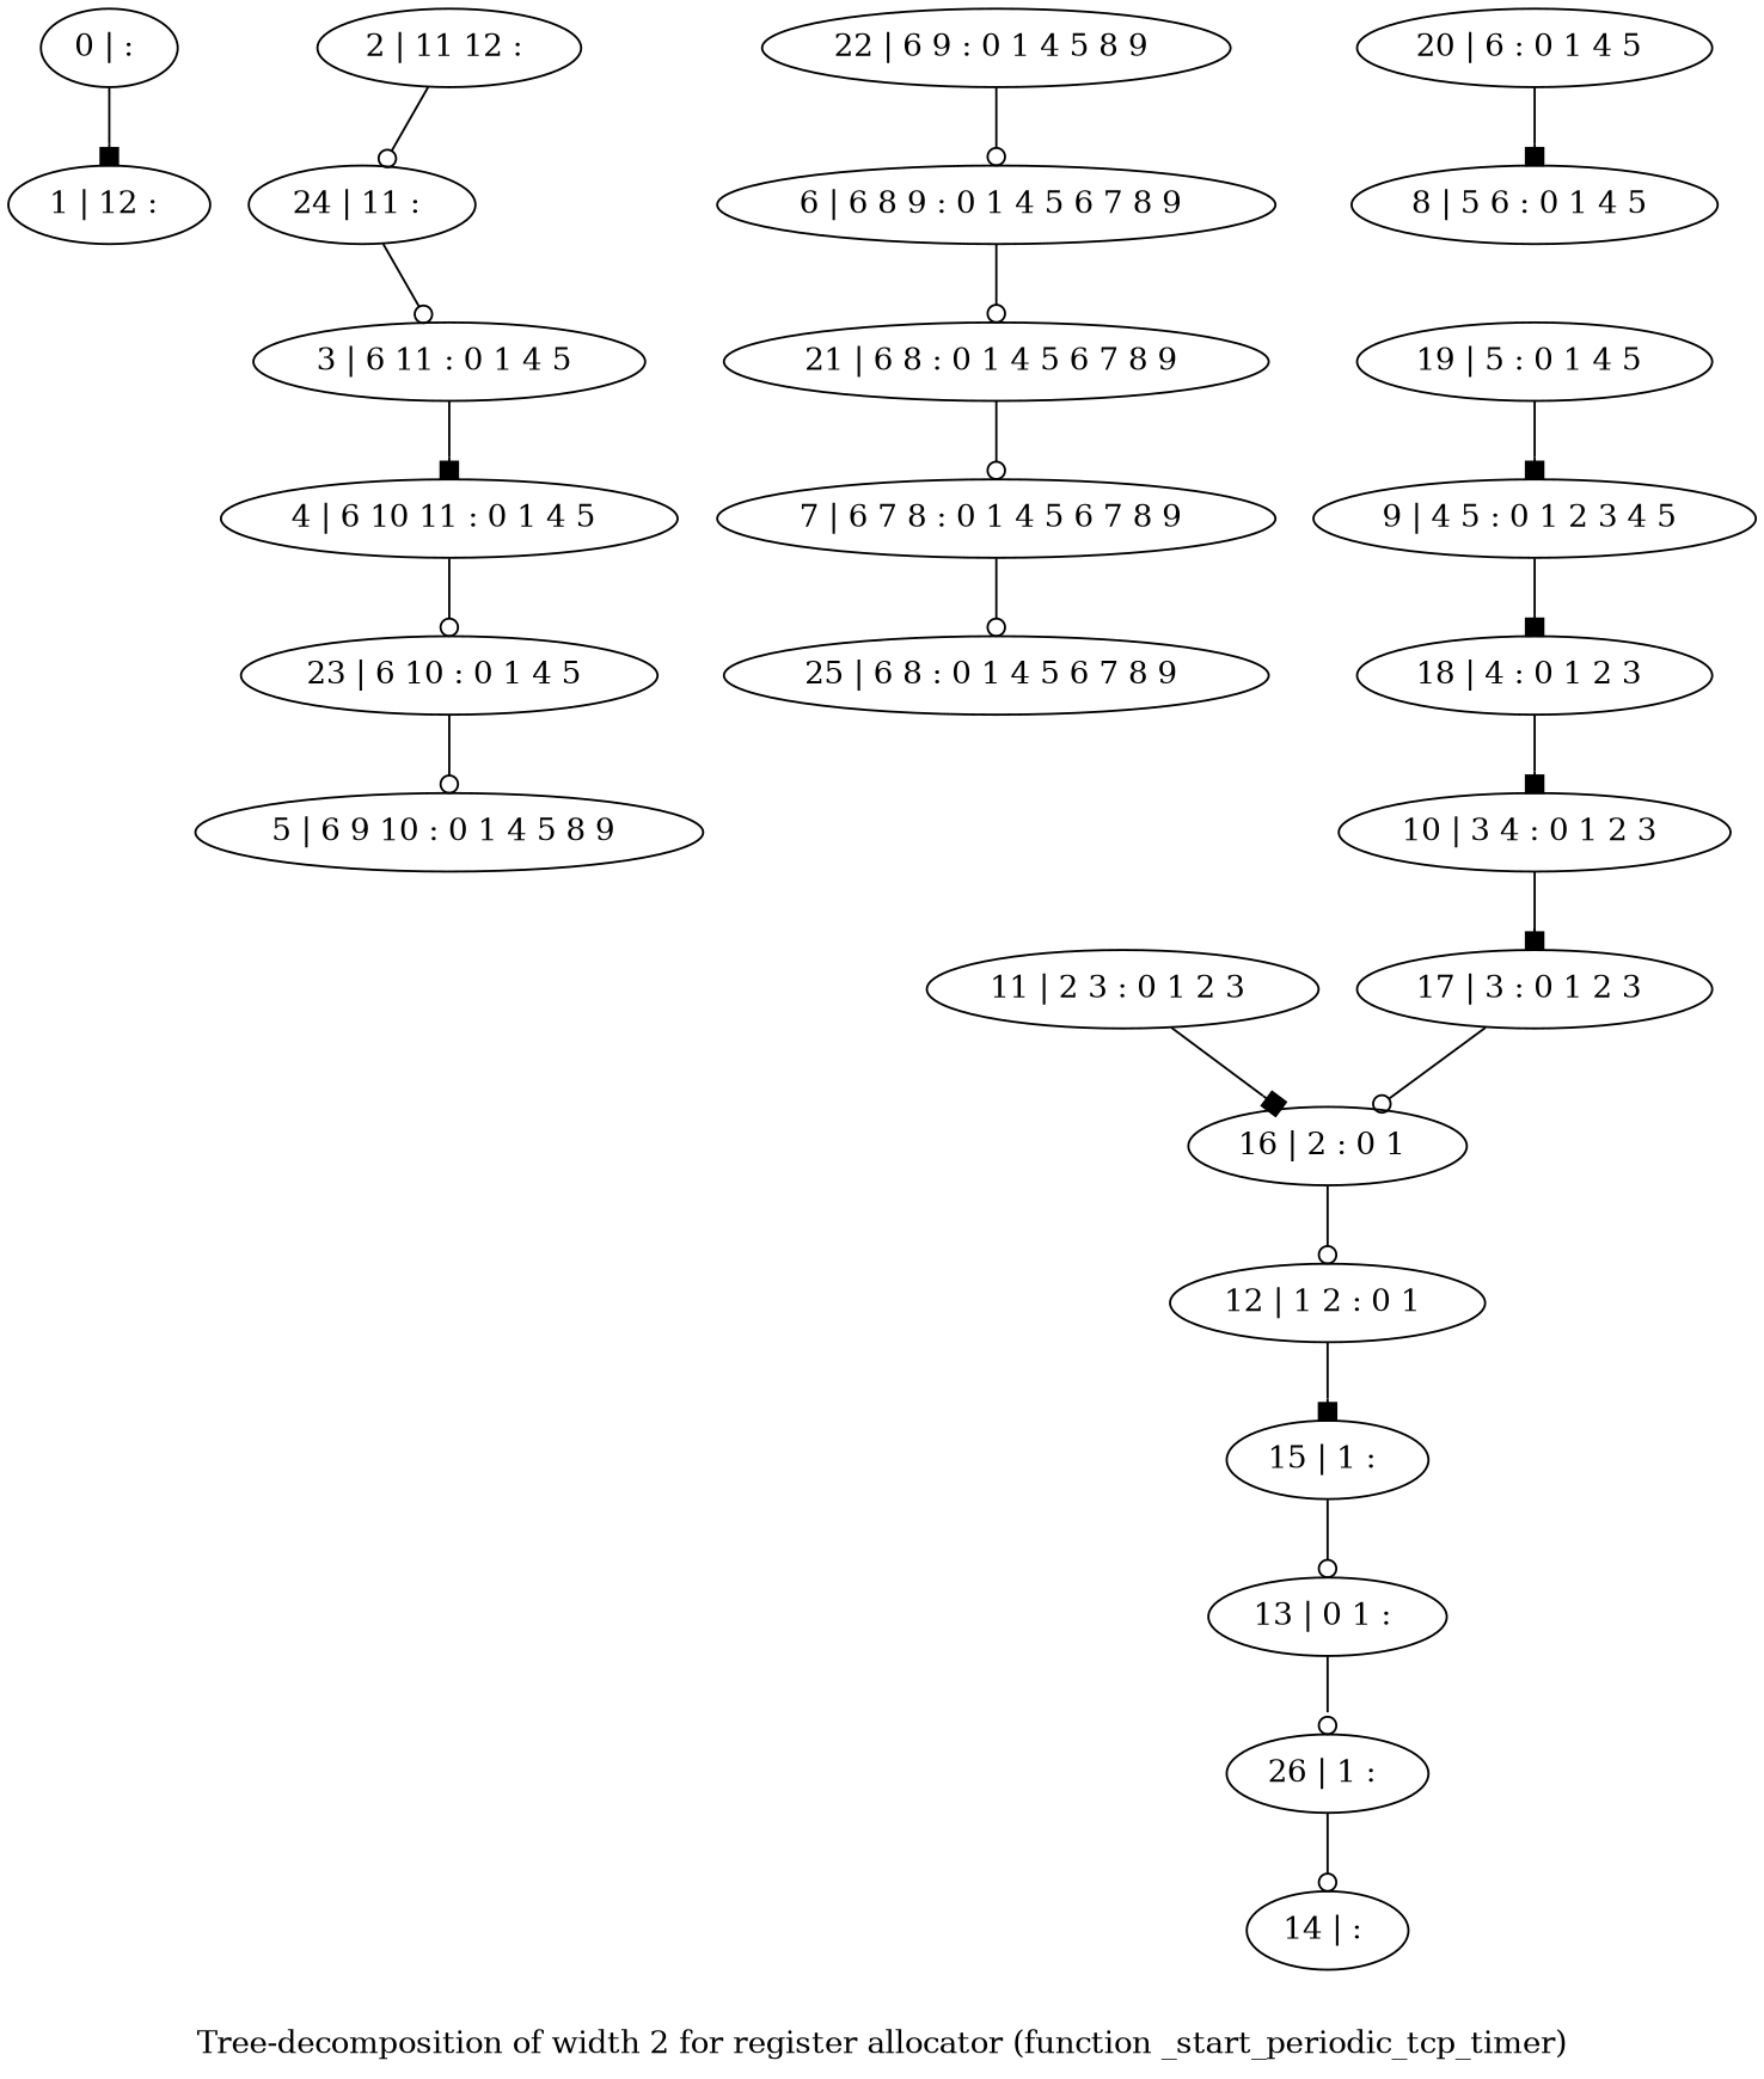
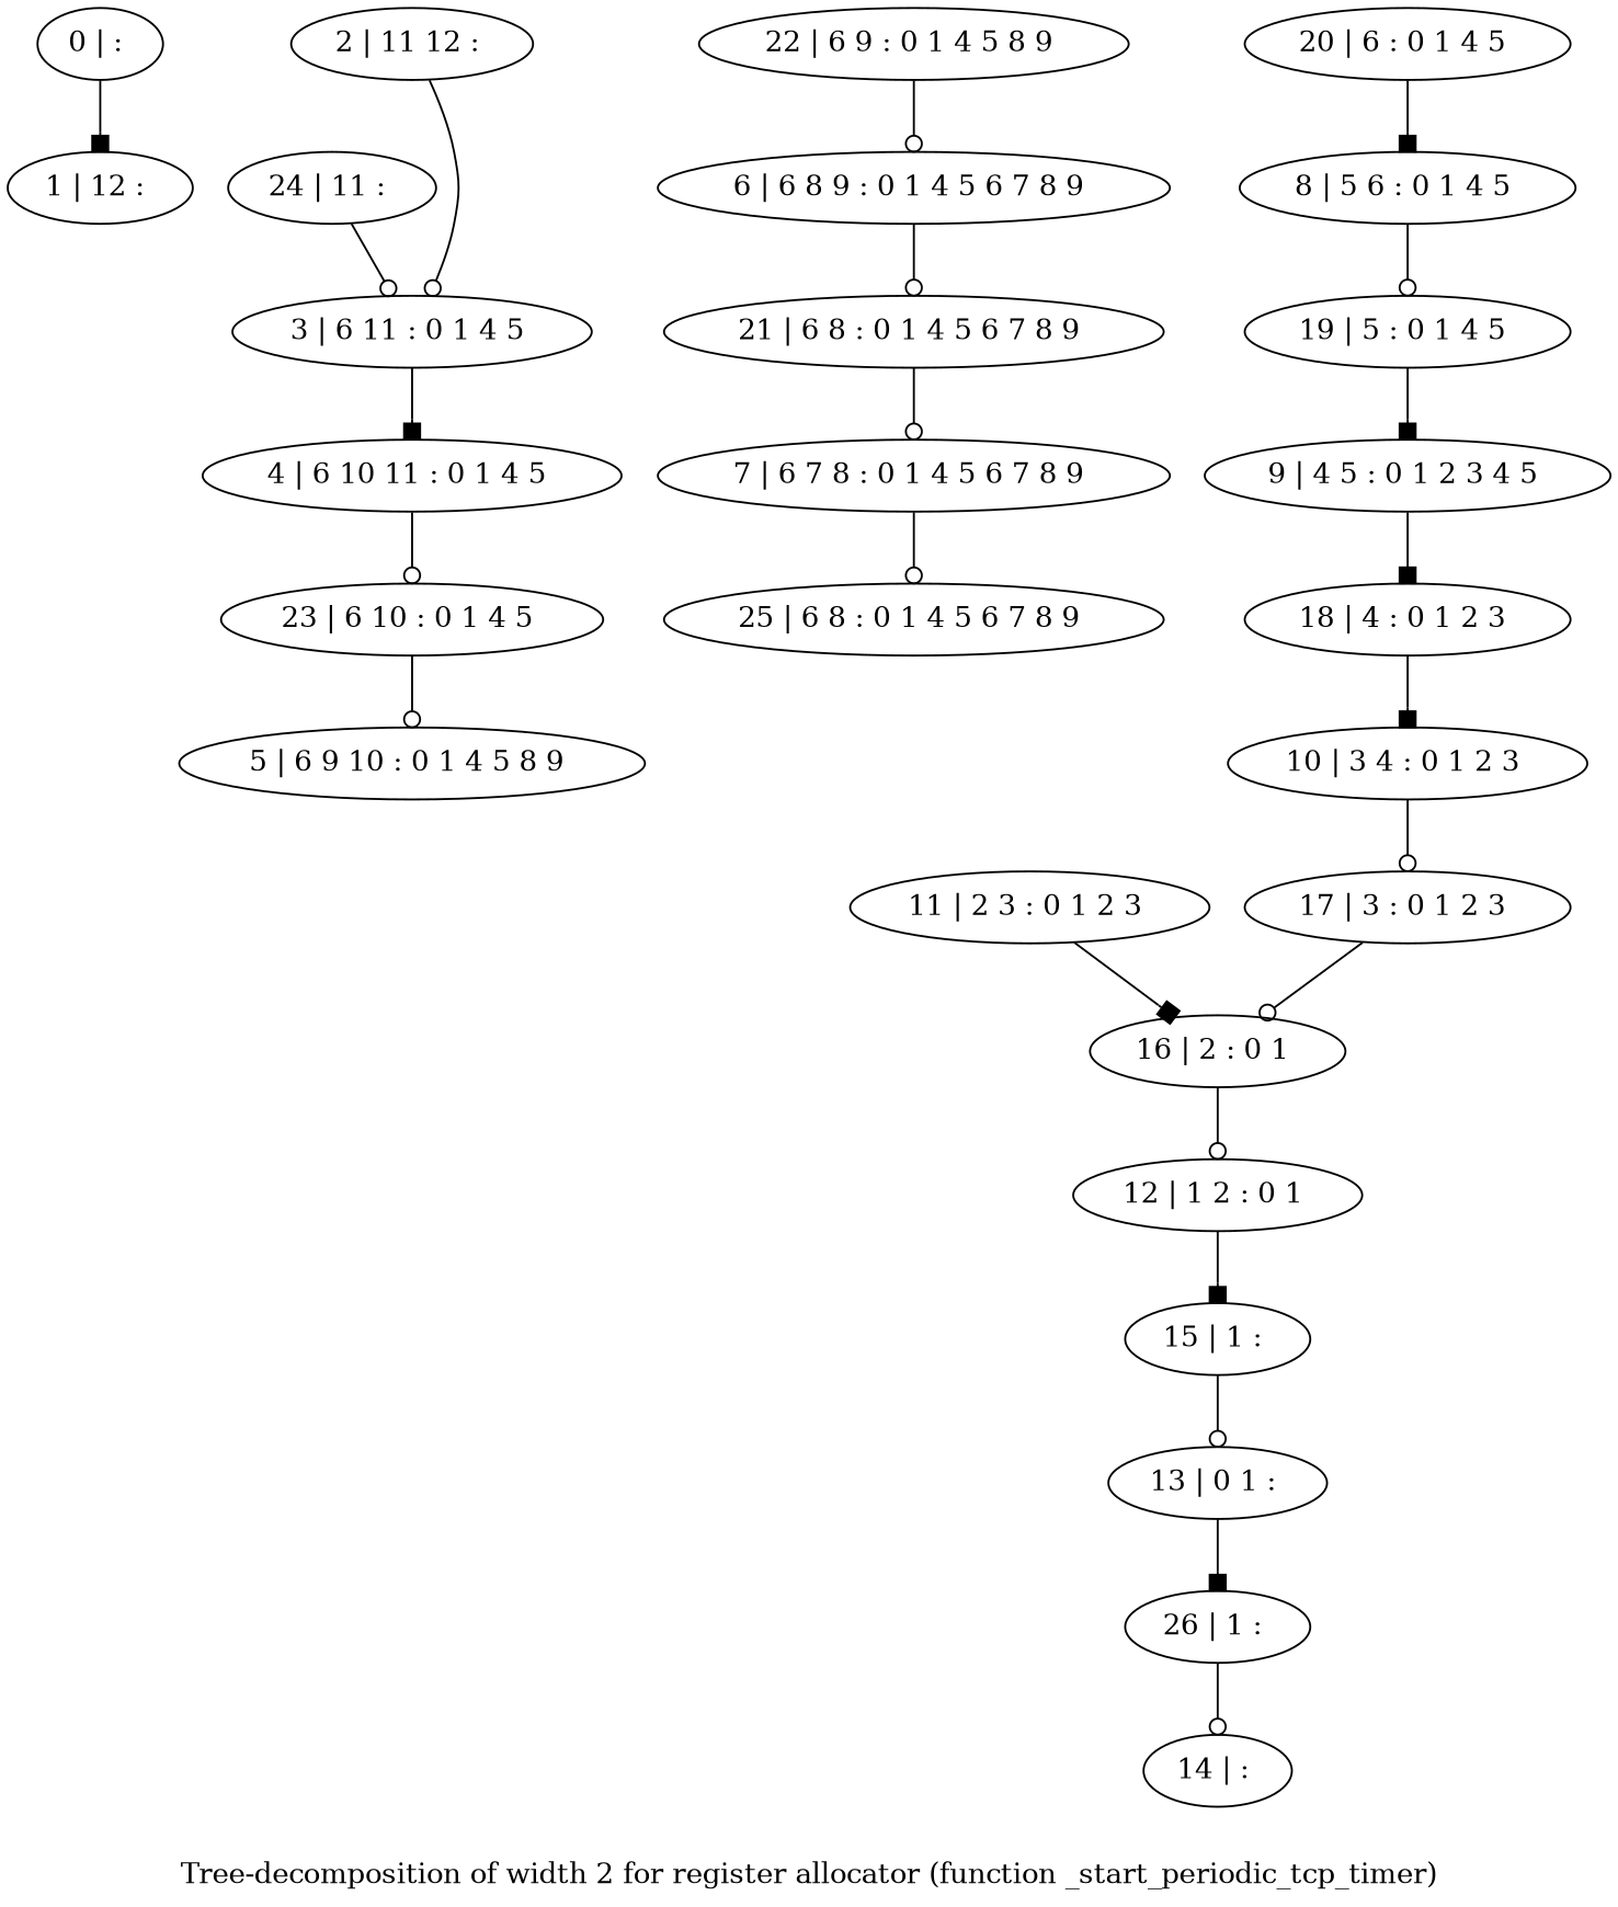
  digraph {
    label="Tree-decomposition of width 2 for register allocator (function _start_periodic_tcp_timer)"
    edge [arrowhead=odot]
    n1 [label="0 | : "]
    n2 [label="1 | 12 : "]
    n3 [label="2 | 11 12 : "]
    n4 [label="24 | 11 : "]
    n5 [label="3 | 6 11 : 0 1 4 5 "]
    n6 [label="4 | 6 10 11 : 0 1 4 5 "]
    n7 [label="23 | 6 10 : 0 1 4 5 "]
    n8 [label="5 | 6 9 10 : 0 1 4 5 8 9 "]
    n9 [label="22 | 6 9 : 0 1 4 5 8 9 "]
    n10 [label="6 | 6 8 9 : 0 1 4 5 6 7 8 9 "]
    n11 [label="21 | 6 8 : 0 1 4 5 6 7 8 9 "]
    n12 [label="7 | 6 7 8 : 0 1 4 5 6 7 8 9 "]
    n13 [label="25 | 6 8 : 0 1 4 5 6 7 8 9 "]
    n14 [label="8 | 5 6 : 0 1 4 5 "]
    n15 [label="19 | 5 : 0 1 4 5 "]
    n16 [label="9 | 4 5 : 0 1 2 3 4 5 "]
    n17 [label="18 | 4 : 0 1 2 3 "]
    n18 [label="10 | 3 4 : 0 1 2 3 "]
    n19 [label="17 | 3 : 0 1 2 3 "]
    n20 [label="16 | 2 : 0 1 "]
    n21 [label="11 | 2 3 : 0 1 2 3 "]
    n22 [label="12 | 1 2 : 0 1 "]
    n23 [label="15 | 1 : "]
    n24 [label="13 | 0 1 : "]
    n25 [label="26 | 1 : "]
    n26 [label="14 | : "]
    n27 [label="20 | 6 : 0 1 4 5 "]
    n1 -> n2 [arrowhead=box]
-   n3 -> n4
+   n3 -> n5
    n4 -> n5
    n5 -> n6 [arrowhead=box]
    n6 -> n7
    n7 -> n8
    n9 -> n10
    n10 -> n11
    n11 -> n12
    n12 -> n13
+   n14 -> n15
    n15 -> n16 [arrowhead=box]
    n16 -> n17 [arrowhead=box]
    n17 -> n18 [arrowhead=box]
-   n18 -> n19 [arrowhead=box]
+   n18 -> n19
    n19 -> n20
    n20 -> n22
    n21 -> n20 [arrowhead=box]
    n22 -> n23 [arrowhead=box]
    n23 -> n24
-   n24 -> n25
+   n24 -> n25 [arrowhead=box]
    n25 -> n26
    n27 -> n14 [arrowhead=box]
  }
